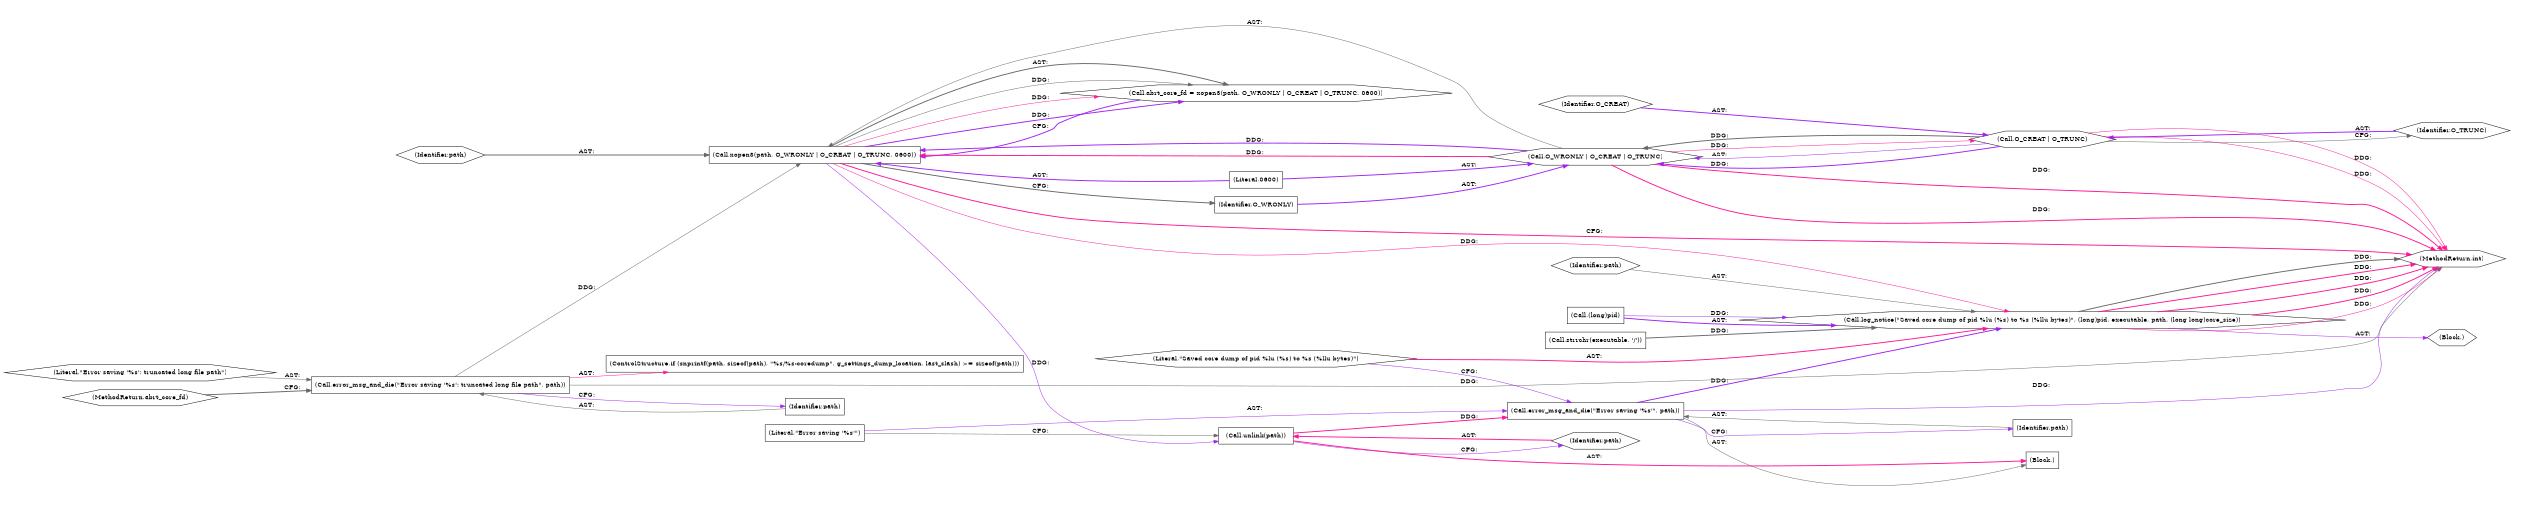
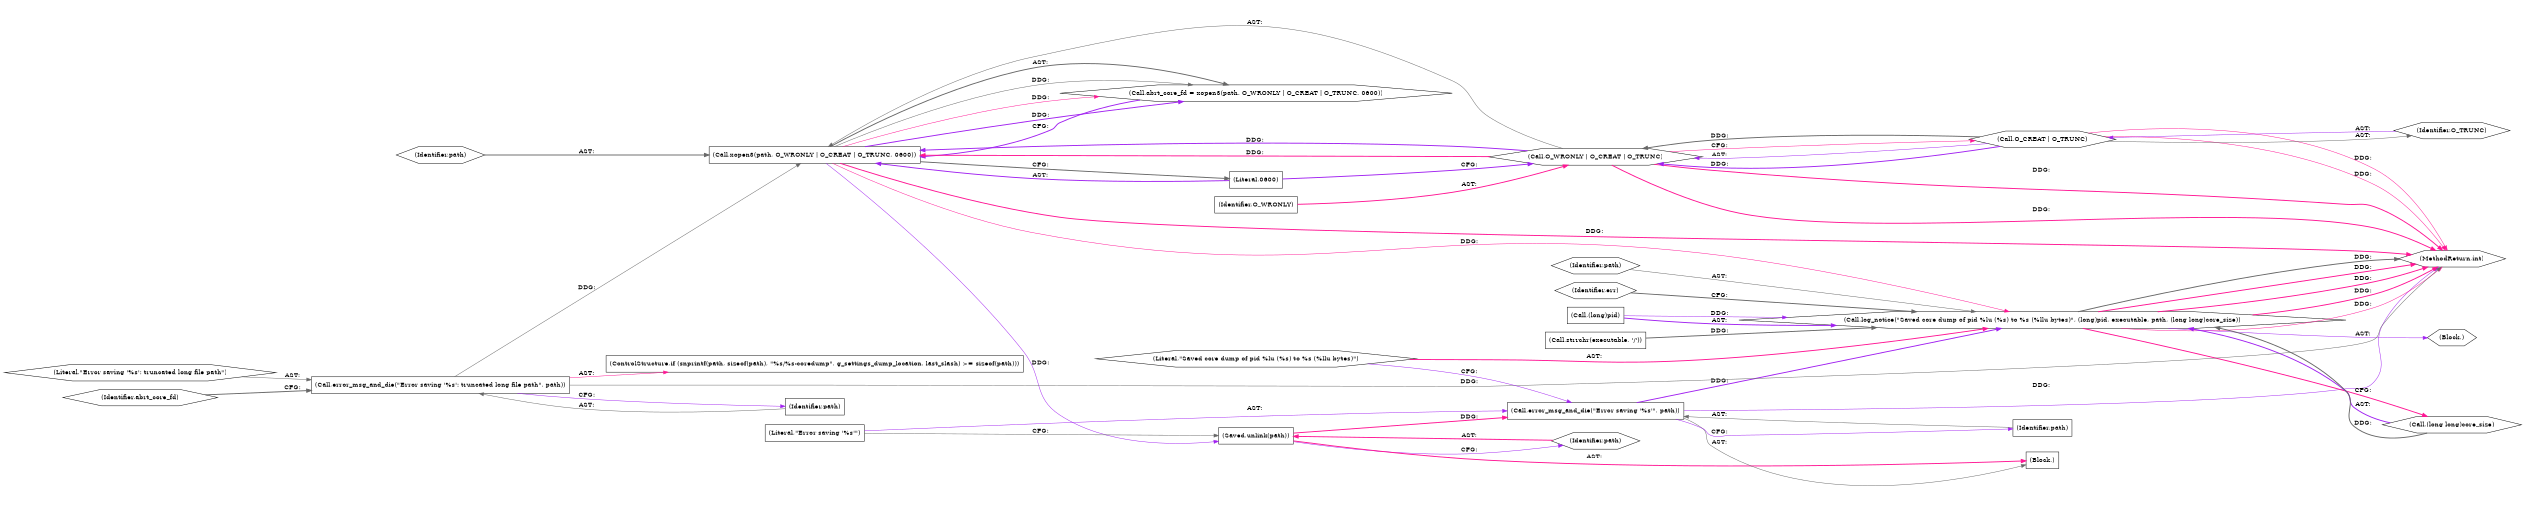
  digraph {
    rankdir=LR
    node [shape=hexagon]
    edge [color=purple style=bold]
-   n1 [label="(Call,unlink(path))" shape=box]
+   n1 [label="(Saved,unlink(path))" shape=box]
    n2 [label="(Call,error_msg_and_die(\"Error saving '%s'\", path))" shape=box]
    n3 [label="(Identifier,path)"]
    n4 [label="(Block,)" shape=box]
    n5 [label="(MethodReturn,int)"]
    n6 [label="(Call,log_notice(\"Saved core dump of pid %lu (%s) to %s (%llu bytes)\", (long)pid, executable, path, (long long)core_size))"]
    n7 [label="(Identifier,path)" shape=box]
    n8 [label="(Call,xopen3(path, O_WRONLY | O_CREAT | O_TRUNC, 0600))" shape=box]
    n9 [label="(Call,abrt_core_fd = xopen3(path, O_WRONLY | O_CREAT | O_TRUNC, 0600))"]
    n10 [label="(Literal,0600)" shape=box]
    n11 [label="(Block,)"]
+   n12 [label="(Call,(long long)core_size)"]
    n13 [label="(Call,O_WRONLY | O_CREAT | O_TRUNC)"]
    n14 [label="(Call,error_msg_and_die(\"Error saving '%s': truncated long file path\", path))" shape=box]
    n15 [label="(Identifier,path)" shape=box]
    n16 [label="(ControlStructure,if (snprintf(path, sizeof(path), \"%s/%s-coredump\", g_settings_dump_location, last_slash) >= sizeof(path)))" shape=box]
    n17 [label="(Call,O_CREAT | O_TRUNC)"]
    n18 [label="(Identifier,O_TRUNC)"]
    n19 [label="(Literal,\"Error saving '%s': truncated long file path\")"]
    n20 [label="(Call,(long)pid)" shape=box]
    n21 [label="(Identifier,O_WRONLY)" shape=box]
    n22 [label="(Identifier,path)"]
    n23 [label="(Literal,\"Saved core dump of pid %lu (%s) to %s (%llu bytes)\")"]
-   n25 [label="(MethodReturn,abrt_core_fd)"]
-   n26 [label="(Identifier,O_CREAT)"]
+   n24 [label="(Identifier,err)"]
+   n25 [label="(Identifier,abrt_core_fd)"]
    n27 [label="(Literal,\"Error saving '%s'\")" shape=box]
    n28 [label="(Call,strrchr(executable, '/'))" shape=box]
    n29 [label="(Identifier,path)"]
    n1 -> n2 [color=deeppink label="DDG: "]
    n1 -> n3 [label="CFG: " style=solid]
    n1 -> n4 [color=deeppink label="AST: "]
    n2 -> n4 [color=gray40 label="AST: " style=solid]
    n2 -> n5 [label="DDG: " style=solid]
    n2 -> n6 [label="DDG: "]
    n2 -> n7 [label="CFG: " style=solid]
    n3 -> n1 [color=deeppink label="AST: "]
    n6 -> n5 [color=deeppink label="DDG: "]
    n6 -> n5 [color=deeppink label="DDG: "]
    n6 -> n5 [color=deeppink label="DDG: "]
    n6 -> n5 [color=deeppink label="DDG: " style=solid]
    n6 -> n5 [color=gray40 label="DDG: "]
    n6 -> n11 [label="AST: " style=solid]
+   n6 -> n12 [color=deeppink label="CFG: "]
    n7 -> n2 [color=gray40 label="AST: " style=solid]
    n8 -> n1 [label="DDG: " style=solid]
-   n8 -> n5 [color=deeppink label="CFG: "]
+   n8 -> n5 [color=deeppink label="DDG: "]
    n8 -> n6 [color=deeppink label="DDG: " style=solid]
    n8 -> n9 [color=gray40 label="AST: "]
    n8 -> n9 [color=gray40 label="DDG: " style=solid]
    n8 -> n9 [color=deeppink label="DDG: " style=solid]
    n8 -> n9 [label="DDG: "]
-   n8 -> n21 [color=gray40 label="CFG: "]
+   n8 -> n10 [color=gray40 label="CFG: "]
    n9 -> n8 [label="CFG: "]
    n10 -> n8 [label="AST: "]
-   n10 -> n13 [label="AST: "]
+   n10 -> n13 [label="CFG: "]
+   n12 -> n6 [label="AST: "]
+   n12 -> n6 [color=gray40 label="DDG: "]
    n13 -> n5 [color=deeppink label="DDG: "]
    n13 -> n5 [color=deeppink label="DDG: "]
    n13 -> n8 [color=gray40 label="AST: " style=solid]
    n13 -> n8 [label="DDG: "]
    n13 -> n8 [color=deeppink label="DDG: "]
-   n13 -> n17 [color=deeppink label="DDG: " style=solid]
+   n13 -> n17 [color=deeppink label="CFG: " style=solid]
    n14 -> n5 [color=gray40 label="DDG: " style=solid]
    n14 -> n8 [color=gray40 label="DDG: " style=solid]
    n14 -> n15 [label="CFG: " style=solid]
    n14 -> n16 [color=deeppink label="AST: " style=solid]
    n15 -> n14 [color=gray40 label="AST: " style=solid]
    n17 -> n5 [color=deeppink label="DDG: " style=solid]
    n17 -> n5 [color=deeppink label="DDG: " style=solid]
    n17 -> n13 [label="AST: " style=solid]
    n17 -> n13 [label="DDG: "]
    n17 -> n13 [color=gray40 label="DDG: "]
-   n17 -> n18 [color=gray40 label="CFG: " style=solid]
-   n18 -> n17 [label="AST: "]
+   n17 -> n18 [color=gray40 label="AST: " style=solid]
+   n18 -> n17 [label="AST: " style=solid]
    n19 -> n14 [color=gray40 label="AST: " style=solid]
    n20 -> n6 [label="AST: "]
    n20 -> n6 [label="DDG: " style=solid]
-   n21 -> n13 [label="AST: "]
+   n21 -> n13 [color=deeppink label="AST: "]
    n22 -> n8 [color=gray40 label="AST: "]
    n23 -> n2 [label="CFG: " style=solid]
    n23 -> n6 [color=deeppink label="AST: "]
+   n24 -> n6 [color=gray40 label="CFG: "]
    n25 -> n14 [color=gray40 label="CFG: "]
-   n26 -> n17 [label="AST: "]
    n27 -> n1 [color=gray40 label="CFG: " style=solid]
    n27 -> n2 [label="AST: " style=solid]
    n28 -> n6 [color=gray40 label="DDG: "]
    n29 -> n6 [color=gray40 label="AST: " style=solid]
  }
